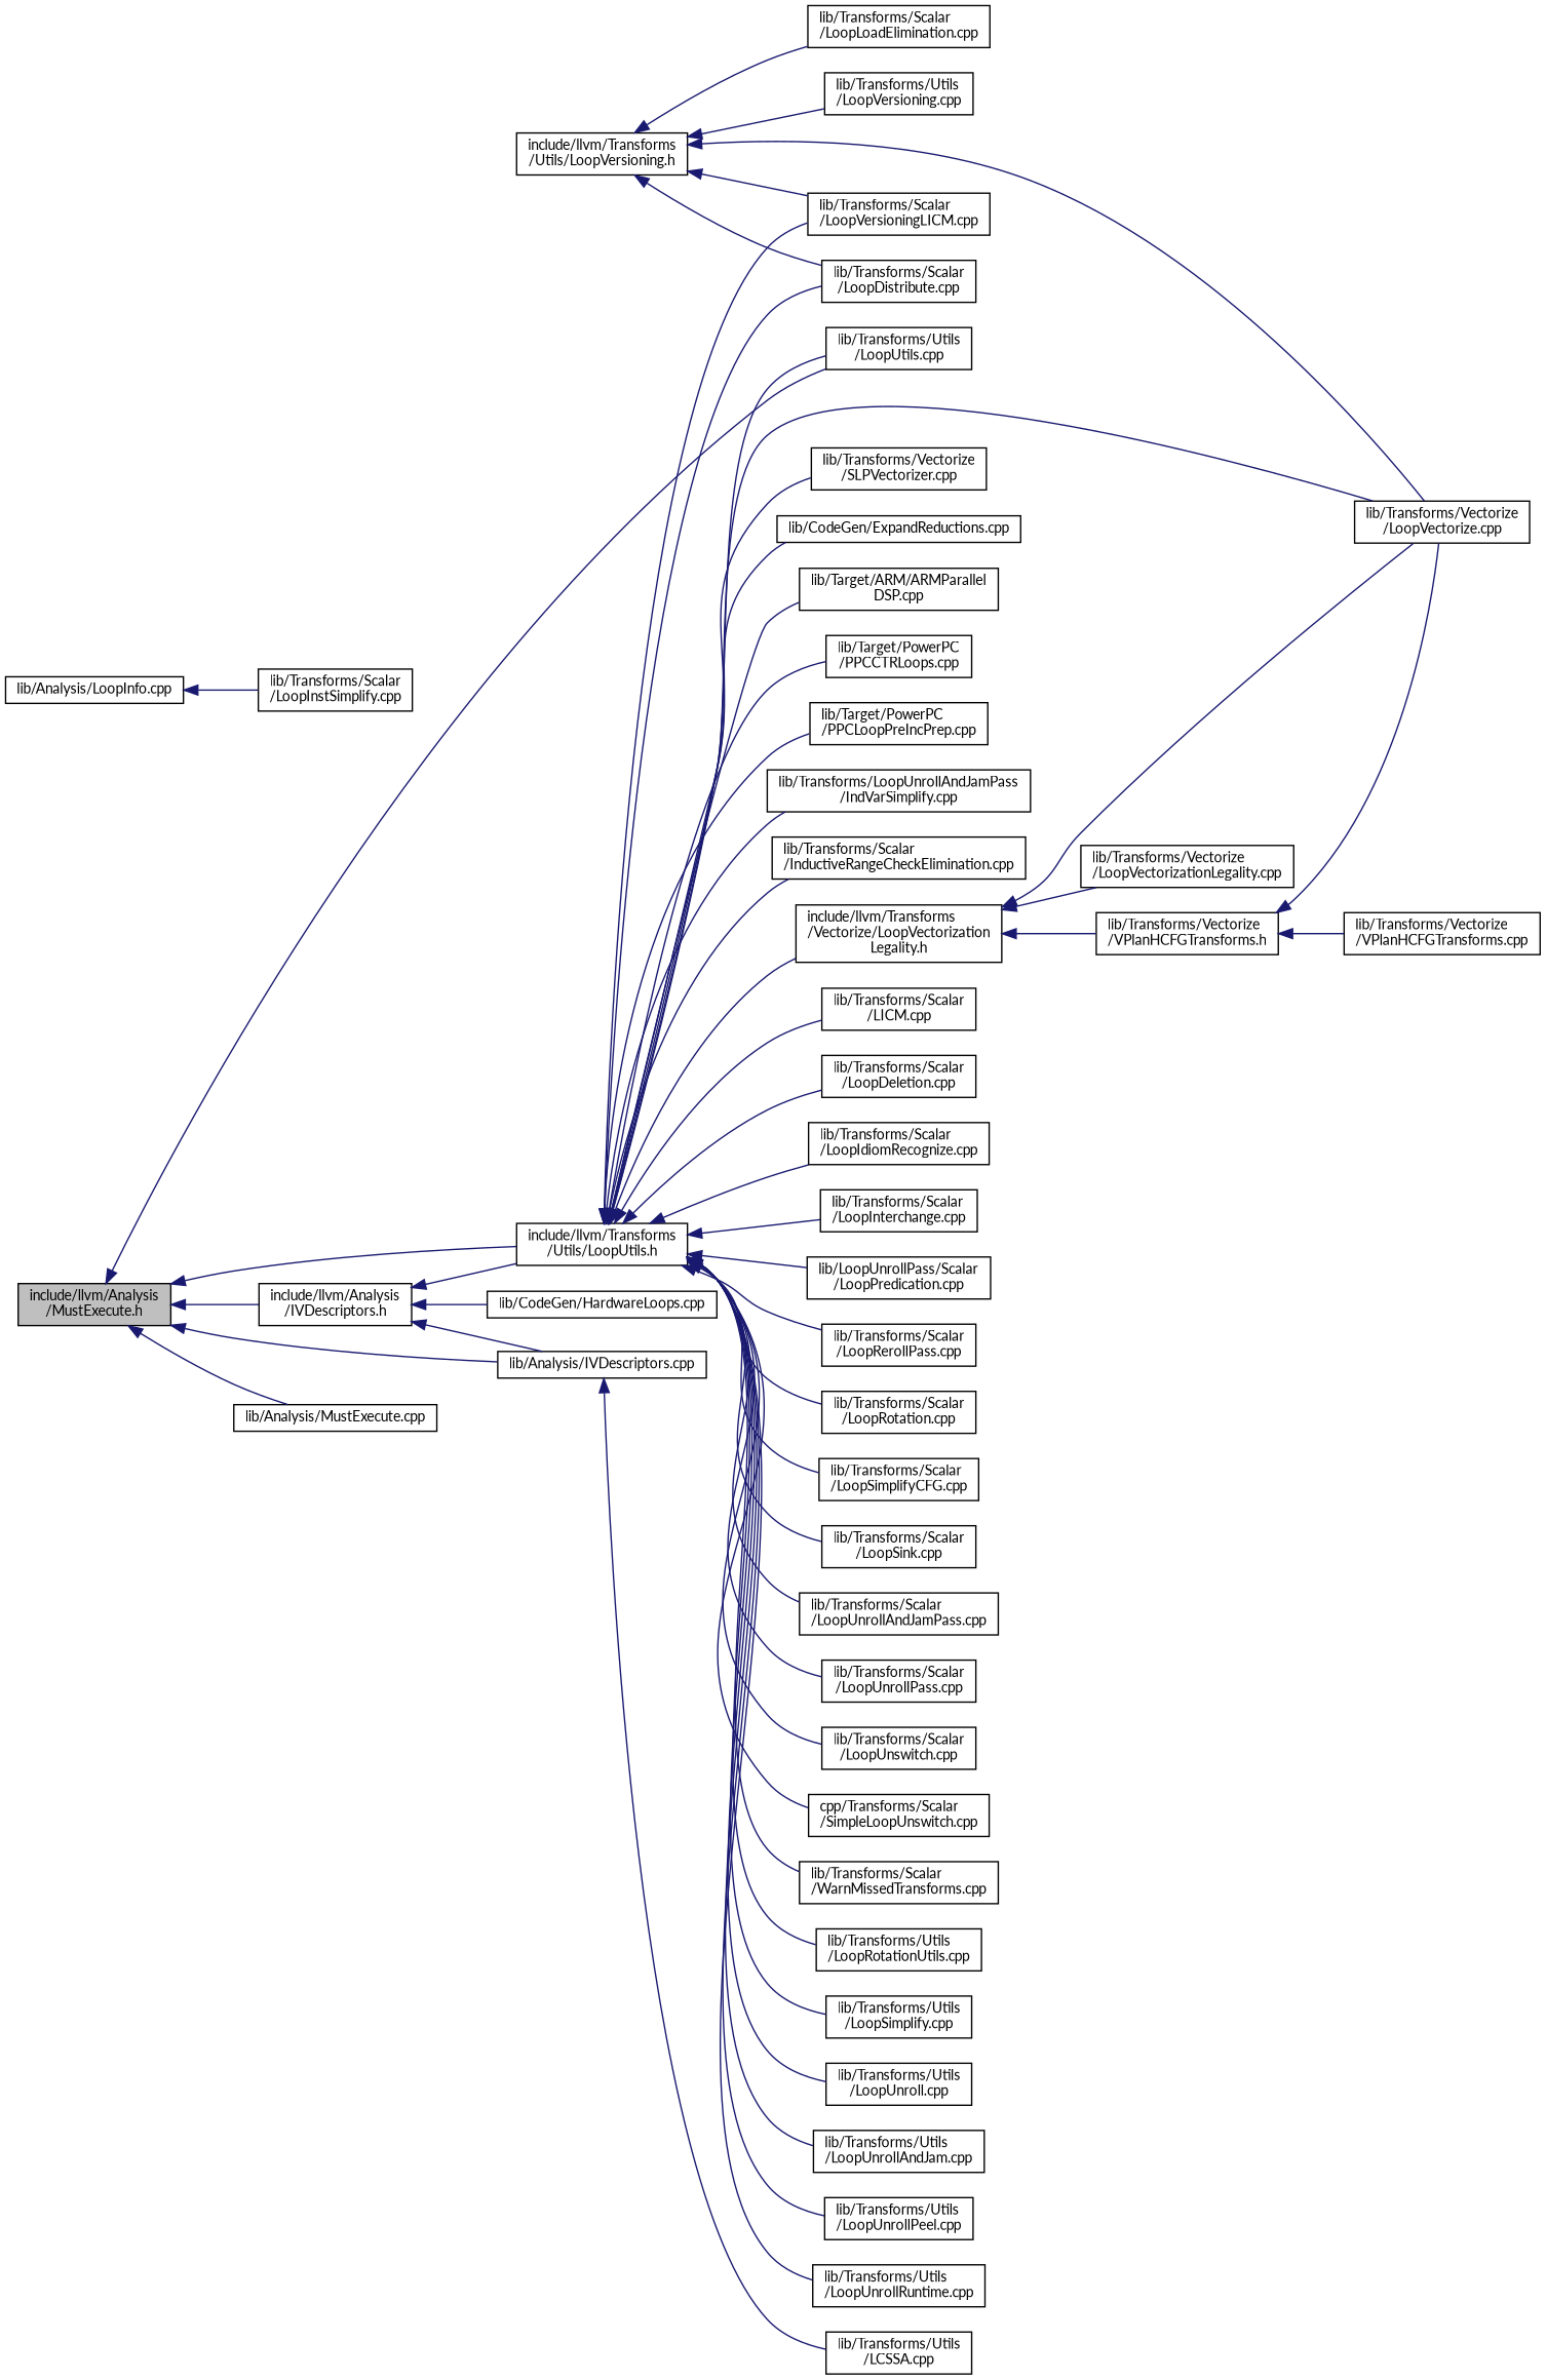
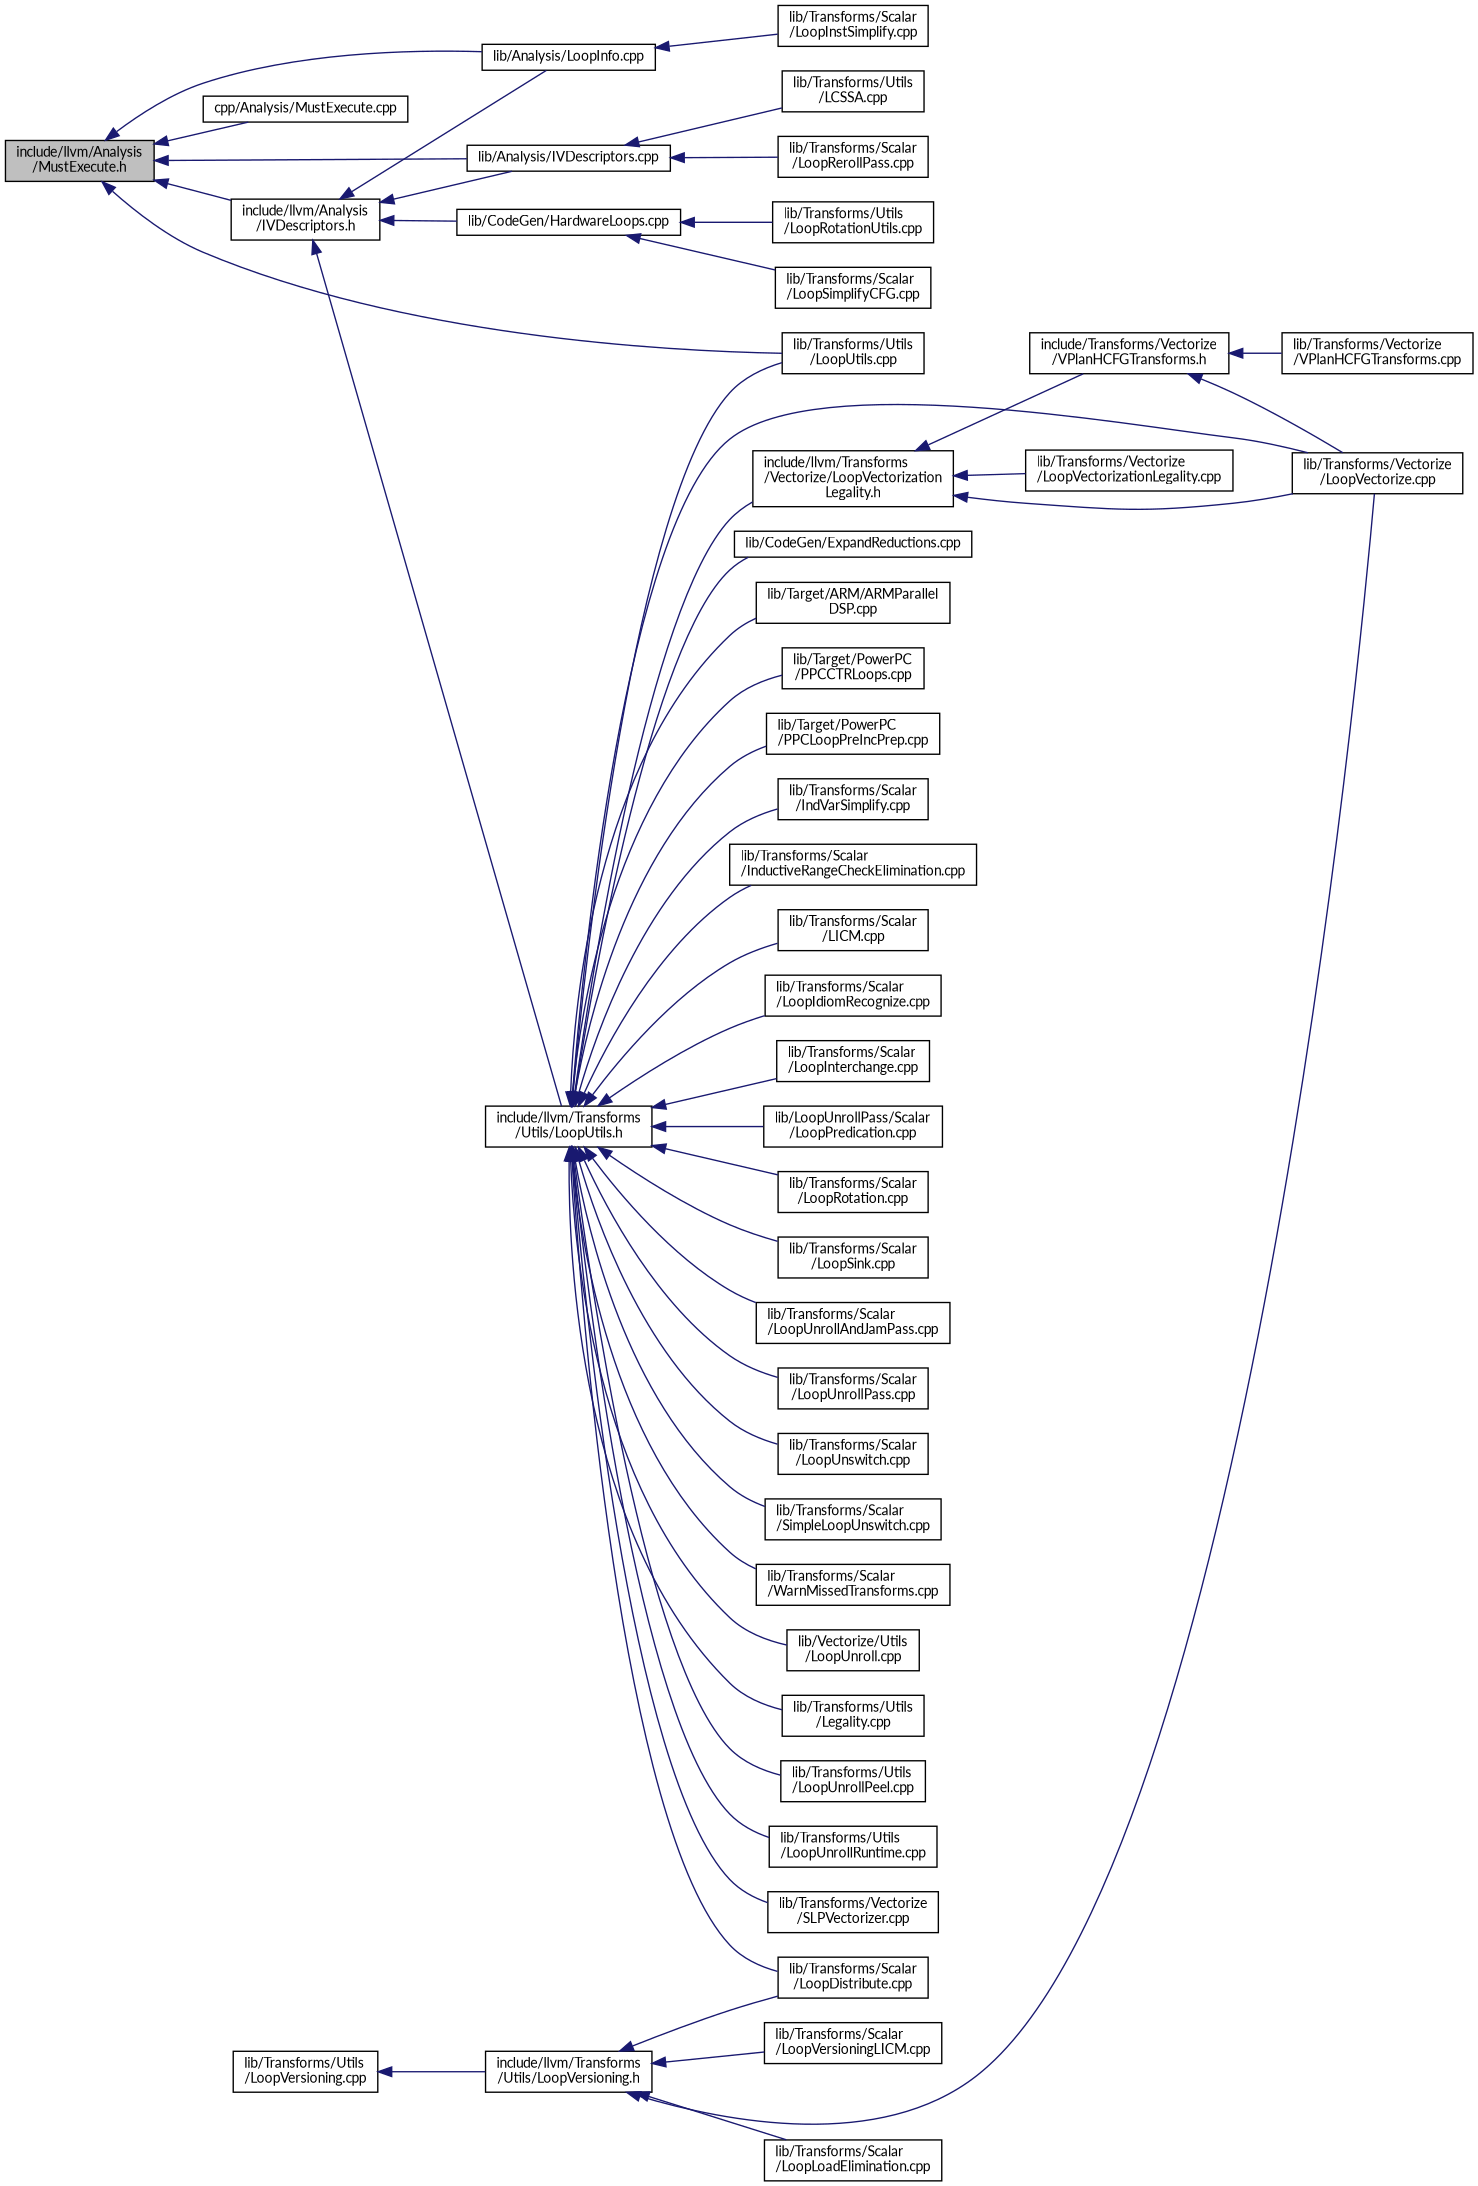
  digraph {
    fontname=Lato
    rankdir=LR
    node [color=black fontname=Lato fontsize=10 shape=box]
    edge [color=midnightblue dir=back fontname=Lato fontsize=10 labelfontname=Helvetica labelfontsize=10 style=solid]
    n1 [fillcolor=grey75 fontcolor=black height=0.2 label="include/llvm/Analysis\l/MustExecute.h" style=filled width=0.4]
    n2 [height=0.2 label="include/llvm/Analysis\l/IVDescriptors.h" width=0.4]
    n3 [height=0.2 label="include/llvm/Transforms\l/Utils/LoopUtils.h" width=0.4]
    n4 [height=0.2 label="lib/Transforms/Utils\l/LoopUtils.cpp" width=0.4]
    n5 [height=0.2 label="lib/Analysis/IVDescriptors.cpp" width=0.4]
-   n6 [height=0.2 label="lib/Analysis/MustExecute.cpp" width=0.4]
+   n6 [height=0.2 label="cpp/Analysis/MustExecute.cpp" width=0.4]
    n7 [height=0.2 label="lib/Analysis/LoopInfo.cpp" width=0.4]
    n8 [height=0.2 label="lib/CodeGen/HardwareLoops.cpp" width=0.4]
    n9 [height=0.2 label="lib/Transforms/Scalar\l/LoopDistribute.cpp" width=0.4]
    n10 [height=0.2 label="lib/Transforms/Scalar\l/LoopVersioningLICM.cpp" width=0.4]
    n11 [height=0.2 label="lib/Transforms/Vectorize\l/LoopVectorize.cpp" width=0.4]
    n12 [height=0.2 label="include/llvm/Transforms\l/Vectorize/LoopVectorization\lLegality.h" width=0.4]
    n13 [height=0.2 label="lib/CodeGen/ExpandReductions.cpp" width=0.4]
    n14 [height=0.2 label="lib/Target/ARM/ARMParallel\lDSP.cpp" width=0.4]
    n15 [height=0.2 label="lib/Target/PowerPC\l/PPCCTRLoops.cpp" width=0.4]
    n16 [height=0.2 label="lib/Target/PowerPC\l/PPCLoopPreIncPrep.cpp" width=0.4]
-   n17 [height=0.2 label="lib/Transforms/LoopUnrollAndJamPass\l/IndVarSimplify.cpp" width=0.4]
+   n17 [height=0.2 label="lib/Transforms/Scalar\l/IndVarSimplify.cpp" width=0.4]
    n18 [height=0.2 label="lib/Transforms/Scalar\l/InductiveRangeCheckElimination.cpp" width=0.4]
    n19 [height=0.2 label="lib/Transforms/Scalar\l/LICM.cpp" width=0.4]
-   n20 [height=0.2 label="lib/Transforms/Scalar\l/LoopDeletion.cpp" width=0.4]
    n21 [height=0.2 label="lib/Transforms/Scalar\l/LoopIdiomRecognize.cpp" width=0.4]
    n22 [height=0.2 label="lib/Transforms/Scalar\l/LoopInterchange.cpp" width=0.4]
    n23 [height=0.2 label="lib/LoopUnrollPass/Scalar\l/LoopPredication.cpp" width=0.4]
    n24 [height=0.2 label="lib/Transforms/Scalar\l/LoopRerollPass.cpp" width=0.4]
    n25 [height=0.2 label="lib/Transforms/Scalar\l/LoopRotation.cpp" width=0.4]
    n26 [height=0.2 label="lib/Transforms/Scalar\l/LoopSimplifyCFG.cpp" width=0.4]
    n27 [height=0.2 label="lib/Transforms/Scalar\l/LoopSink.cpp" width=0.4]
    n28 [height=0.2 label="lib/Transforms/Scalar\l/LoopUnrollAndJamPass.cpp" width=0.4]
    n29 [height=0.2 label="lib/Transforms/Scalar\l/LoopUnrollPass.cpp" width=0.4]
    n30 [height=0.2 label="lib/Transforms/Scalar\l/LoopUnswitch.cpp" width=0.4]
-   n31 [height=0.2 label="cpp/Transforms/Scalar\l/SimpleLoopUnswitch.cpp" width=0.4]
+   n31 [height=0.2 label="lib/Transforms/Scalar\l/SimpleLoopUnswitch.cpp" width=0.4]
    n32 [height=0.2 label="lib/Transforms/Scalar\l/WarnMissedTransforms.cpp" width=0.4]
    n33 [height=0.2 label="lib/Transforms/Utils\l/LoopRotationUtils.cpp" width=0.4]
-   n34 [height=0.2 label="lib/Transforms/Utils\l/LoopSimplify.cpp" width=0.4]
-   n35 [height=0.2 label="lib/Transforms/Utils\l/LoopUnroll.cpp" width=0.4]
-   n36 [height=0.2 label="lib/Transforms/Utils\l/LoopUnrollAndJam.cpp" width=0.4]
+   n35 [height=0.2 label="lib/Vectorize/Utils\l/LoopUnroll.cpp" width=0.4]
+   n36 [height=0.2 label="lib/Transforms/Utils\l/Legality.cpp" width=0.4]
    n37 [height=0.2 label="lib/Transforms/Utils\l/LoopUnrollPeel.cpp" width=0.4]
    n38 [height=0.2 label="lib/Transforms/Utils\l/LoopUnrollRuntime.cpp" width=0.4]
    n39 [height=0.2 label="lib/Transforms/Vectorize\l/SLPVectorizer.cpp" width=0.4]
    n40 [height=0.2 label="lib/Transforms/Utils\l/LCSSA.cpp" width=0.4]
    n41 [height=0.2 label="lib/Transforms/Scalar\l/LoopInstSimplify.cpp" width=0.4]
    n42 [height=0.2 label="include/llvm/Transforms\l/Utils/LoopVersioning.h" width=0.4]
    n43 [height=0.2 label="lib/Transforms/Scalar\l/LoopLoadElimination.cpp" width=0.4]
    n44 [height=0.2 label="lib/Transforms/Utils\l/LoopVersioning.cpp" width=0.4]
    n45 [height=0.2 label="lib/Transforms/Vectorize\l/LoopVectorizationLegality.cpp" width=0.4]
-   n46 [height=0.2 label="lib/Transforms/Vectorize\l/VPlanHCFGTransforms.h" width=0.4]
+   n46 [height=0.2 label="include/Transforms/Vectorize\l/VPlanHCFGTransforms.h" width=0.4]
    n47 [height=0.2 label="lib/Transforms/Vectorize\l/VPlanHCFGTransforms.cpp" width=0.4]
    n1 -> n2
-   n1 -> n3
+   n1 -> n7
    n1 -> n4
    n1 -> n5
    n1 -> n6
    n2 -> n3
    n2 -> n5
+   n2 -> n7
    n2 -> n8
    n3 -> n4
    n3 -> n9
-   n3 -> n10
    n3 -> n11
    n3 -> n12
    n3 -> n13
    n3 -> n14
    n3 -> n15
    n3 -> n16
    n3 -> n17
    n3 -> n18
    n3 -> n19
-   n3 -> n20
    n3 -> n21
    n3 -> n22
    n3 -> n23
-   n3 -> n24
+   n5 -> n24
    n3 -> n25
-   n3 -> n26
+   n8 -> n26
    n3 -> n27
    n3 -> n28
    n3 -> n29
    n3 -> n30
    n3 -> n31
    n3 -> n32
-   n3 -> n33
-   n3 -> n34
+   n8 -> n33
    n3 -> n35
    n3 -> n36
    n3 -> n37
    n3 -> n38
    n3 -> n39
    n5 -> n40
    n7 -> n41
    n12 -> n11
    n12 -> n45
    n12 -> n46
    n42 -> n9
    n42 -> n10
    n42 -> n11
    n42 -> n43
-   n42 -> n44
+   n44 -> n42
    n46 -> n11
    n46 -> n47
  }
